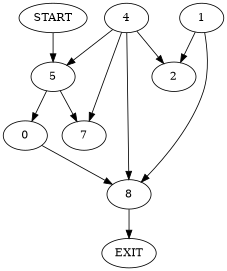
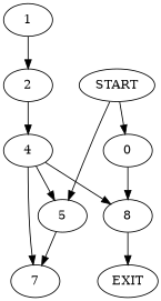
  digraph {
    n1 [label=START]
    5
    1
    2
    n5 [label=8]
    4
    n7 [label=EXIT]
    7
    n9 [label=0]
    n1 -> 5
    5 -> 7
-   5 -> n9
+   n1 -> n9
    1 -> 2
-   1 -> n5
-   4 -> 2
+   2 -> 4
    n5 -> n7
    4 -> 5
    4 -> n5
    4 -> 7
    n9 -> n5
  }
